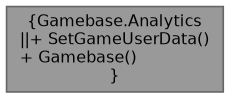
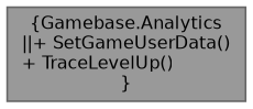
  digraph {
-   n1 [color=gray40 fillcolor=grey60 fontcolor=black fontname=Helvetica fontsize=10 height=0.2 label="{Gamebase.Analytics\n||+ SetGameUserData()\l+ Gamebase()\l}" shape=box style=filled width=0.4]
+   n1 [color=gray40 fillcolor=grey60 fontcolor=black fontname=Helvetica fontsize=10 height=0.2 label="{Gamebase.Analytics\n||+ SetGameUserData()\l+ TraceLevelUp()\l}" shape=box style=filled width=0.4]
  }
